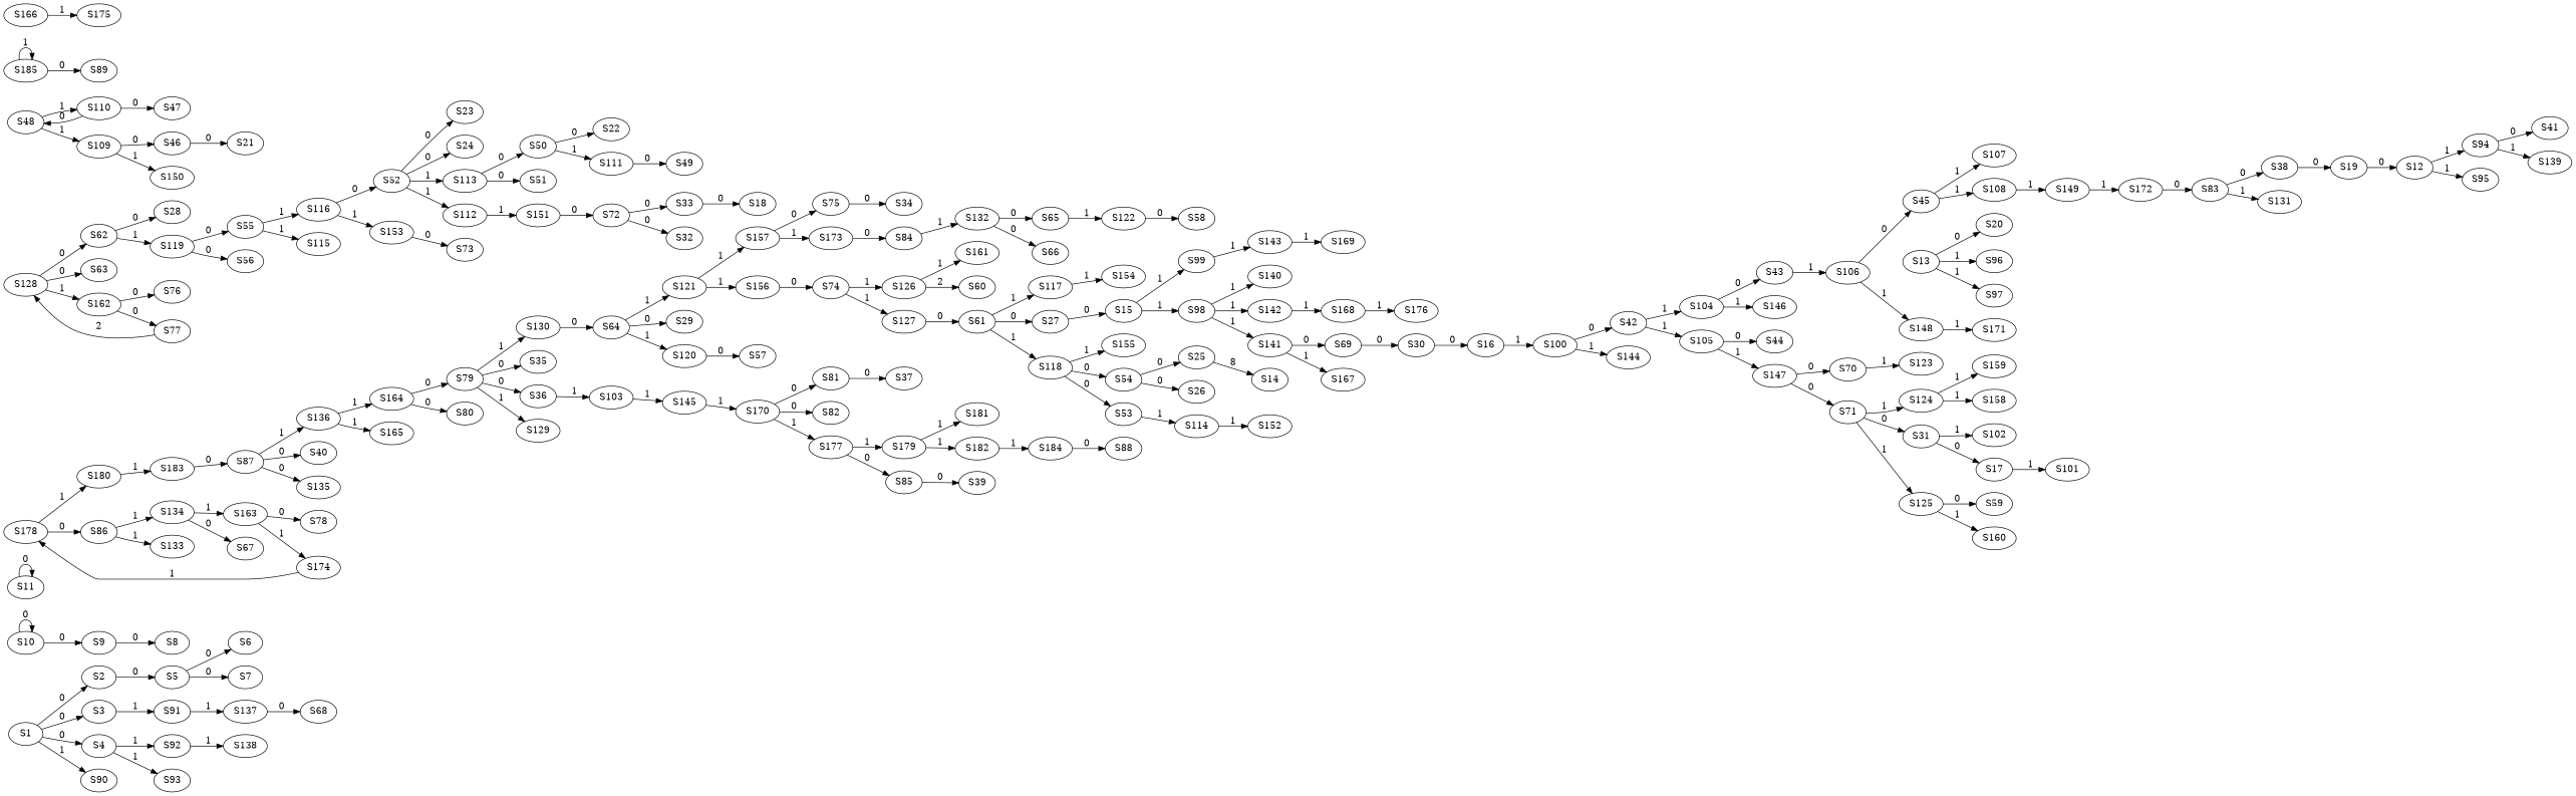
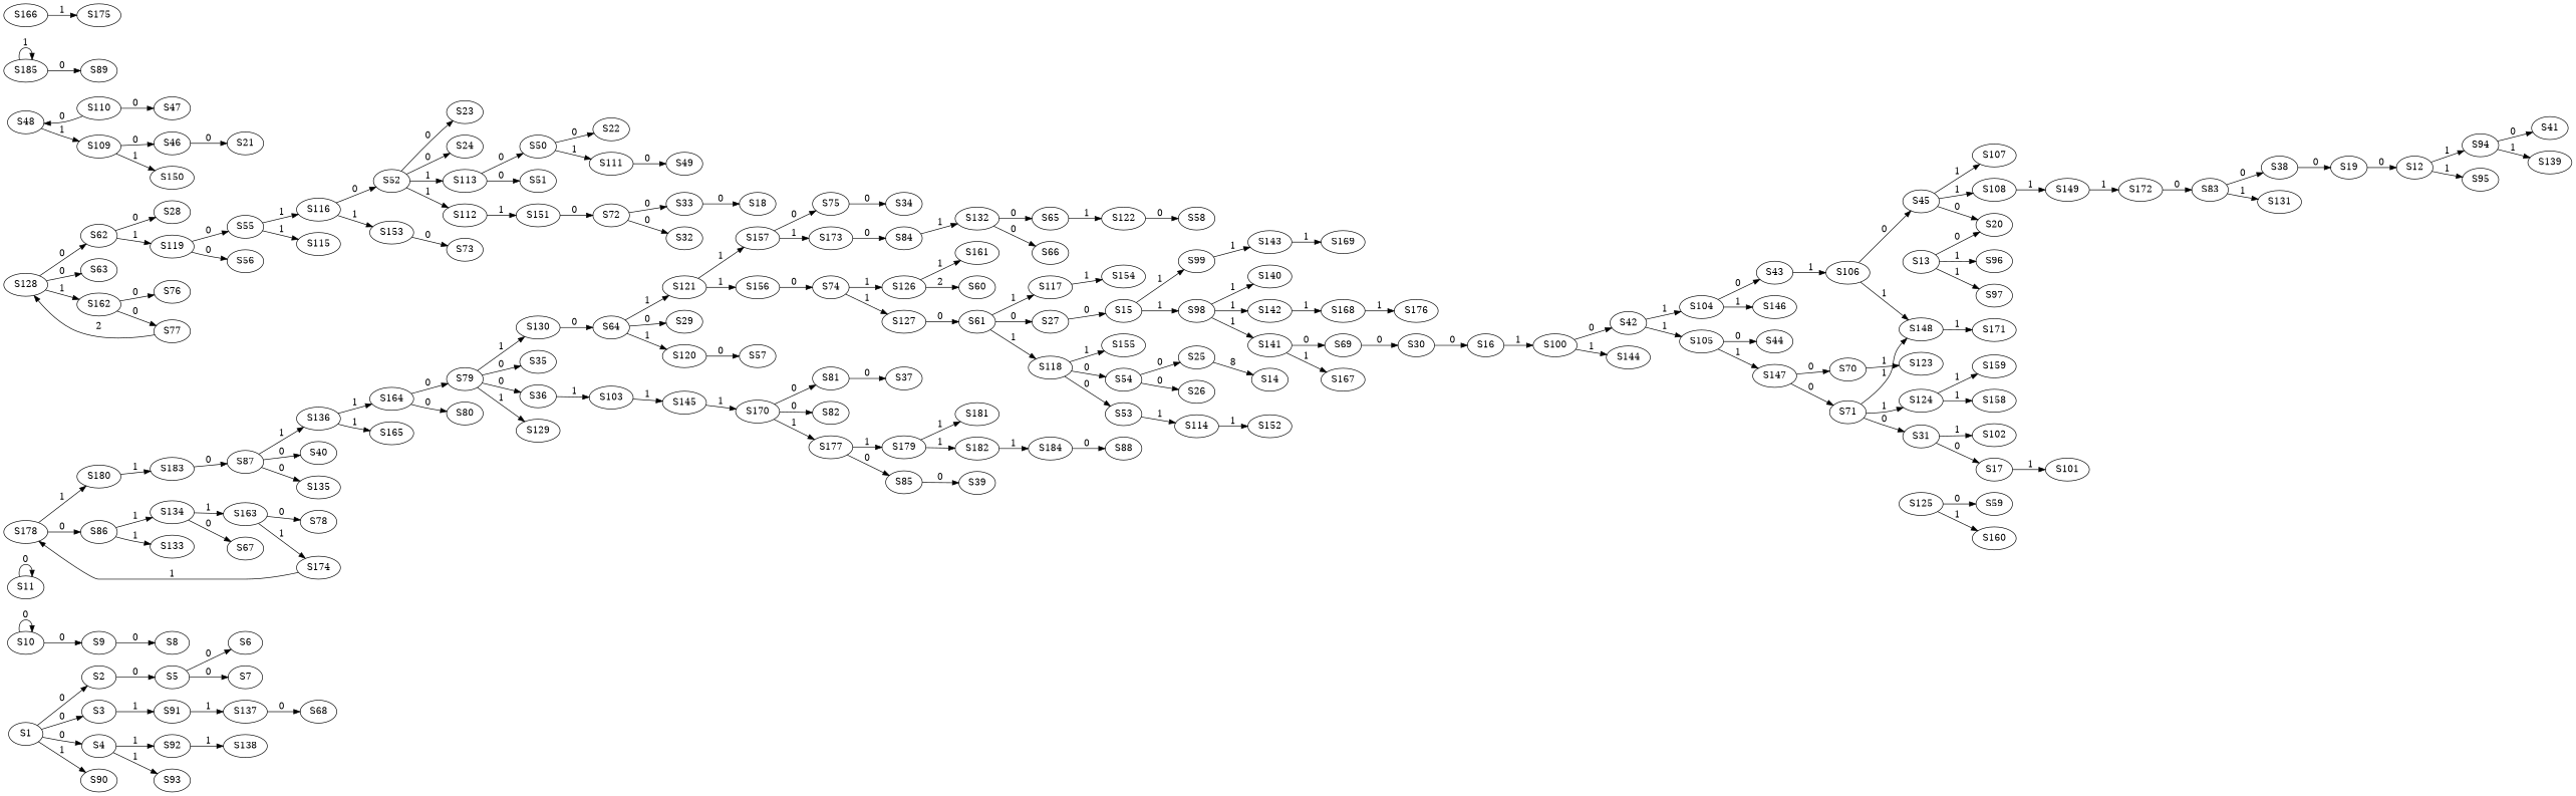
  strict digraph {
    rankdir=LR
    S1
    S2
    S3
    S4
    S90
    S5
    S91
    S92
    S93
    S6
    S7
    S137
    S138
    S9
    S8
    S10
    S11
    S19
    S12
    S94
    S95
    S41
    S139
    S13
    S20
    S96
    S97
    S25
    S14
    S27
    S15
    S98
    S99
    S141
    S140
    S142
    S143
    S30
    S16
    S100
    S42
    S144
    S31
    S17
    S102
    S101
    S33
    S18
    S38
    S45
    S107
    S108
    S149
    S46
    S21
    S50
    S22
    S111
    S49
    S52
    S23
    S24
    S113
    S112
    S51
    S151
    S54
    S26
    S61
    S118
    S117
    S53
    S155
    S154
    S62
    S28
    S119
    S55
    S56
    S64
    S29
    S120
    S121
    S57
    S156
    S157
    S69
    S71
    S125
    S124
    S59
    S160
    S158
    S159
    S72
    S32
    S75
    S34
    S79
    S35
    S36
    S130
    S129
    S103
    S145
    S81
    S37
    S83
    S131
    S85
    S39
    S87
    S40
    S135
    S136
    S164
    S165
    S104
    S105
    S43
    S146
    S44
    S147
    S106
    S148
    S70
    S171
    S109
    S150
    S110
    S47
    S48
    S116
    S153
    S73
    S114
    S152
    S115
    S122
    S58
    S126
    S60
    S161
    S127
    S128
    S63
    S162
    S76
    S77
    S132
    S65
    S66
    S134
    S67
    S163
    S78
    S174
    S68
    S167
    S123
    S74
    S173
    S84
    S178
    S80
    S170
    S82
    S177
    S179
    S172
    S181
    S182
    S86
    S180
    S133
    S183
    S184
    S88
    S185
    S89
    S168
    S169
    S166
    S175
    S176
    S1 -> S2 [label=0]
    S1 -> S3 [label=0]
    S1 -> S4 [label=0]
    S1 -> S90 [label=1]
    S2 -> S5 [label=0]
    S3 -> S91 [label=1]
    S4 -> S92 [label=1]
    S4 -> S93 [label=1]
    S5 -> S6 [label=0]
    S5 -> S7 [label=0]
    S91 -> S137 [label=1]
    S92 -> S138 [label=1]
    S137 -> S68 [label=0]
    S9 -> S8 [label=0]
    S10 -> S9 [label=0]
    S10 -> S10 [label=0]
    S11 -> S11 [label=0]
    S19 -> S12 [label=0]
    S12 -> S94 [label=1]
    S12 -> S95 [label=1]
    S94 -> S41 [label=0]
    S94 -> S139 [label=1]
    S13 -> S20 [label=0]
    S13 -> S96 [label=1]
    S13 -> S97 [label=1]
    S25 -> S14 [label=8]
    S27 -> S15 [label=0]
    S15 -> S98 [label=1]
    S15 -> S99 [label=1]
    S98 -> S141 [label=1]
    S98 -> S140 [label=1]
    S98 -> S142 [label=1]
    S99 -> S143 [label=1]
    S141 -> S69 [label=0]
    S141 -> S167 [label=1]
    S142 -> S168 [label=1]
    S143 -> S169 [label=1]
    S30 -> S16 [label=0]
    S16 -> S100 [label=1]
    S100 -> S42 [label=0]
    S100 -> S144 [label=1]
    S42 -> S104 [label=1]
    S42 -> S105 [label=1]
    S31 -> S17 [label=0]
    S31 -> S102 [label=1]
    S17 -> S101 [label=1]
    S33 -> S18 [label=0]
    S38 -> S19 [label=0]
+   S45 -> S20 [label=0]
    S45 -> S107 [label=1]
    S45 -> S108 [label=1]
    S108 -> S149 [label=1]
    S149 -> S172 [label=1]
    S46 -> S21 [label=0]
    S50 -> S22 [label=0]
    S50 -> S111 [label=1]
    S111 -> S49 [label=0]
    S52 -> S23 [label=0]
    S52 -> S24 [label=0]
    S52 -> S113 [label=1]
    S52 -> S112 [label=1]
    S113 -> S50 [label=0]
    S113 -> S51 [label=0]
    S112 -> S151 [label=1]
    S151 -> S72 [label=0]
    S54 -> S25 [label=0]
    S54 -> S26 [label=0]
    S61 -> S27 [label=0]
    S61 -> S118 [label=1]
    S61 -> S117 [label=1]
    S118 -> S54 [label=0]
    S118 -> S53 [label=0]
    S118 -> S155 [label=1]
    S117 -> S154 [label=1]
    S53 -> S114 [label=1]
    S62 -> S28 [label=0]
    S62 -> S119 [label=1]
    S119 -> S55 [label=0]
    S119 -> S56 [label=0]
    S55 -> S116 [label=1]
    S55 -> S115 [label=1]
    S64 -> S29 [label=0]
    S64 -> S120 [label=1]
    S64 -> S121 [label=1]
    S120 -> S57 [label=0]
    S121 -> S156 [label=1]
    S121 -> S157 [label=1]
    S156 -> S74 [label=0]
    S157 -> S75 [label=0]
    S157 -> S173 [label=1]
    S69 -> S30 [label=0]
    S71 -> S31 [label=0]
-   S71 -> S125 [label=1]
+   S71 -> S148 [label=1]
    S71 -> S124 [label=1]
    S125 -> S59 [label=0]
    S125 -> S160 [label=1]
    S124 -> S158 [label=1]
    S124 -> S159 [label=1]
    S72 -> S33 [label=0]
    S72 -> S32 [label=0]
    S75 -> S34 [label=0]
    S79 -> S35 [label=0]
    S79 -> S36 [label=0]
    S79 -> S130 [label=1]
    S79 -> S129 [label=1]
    S36 -> S103 [label=1]
    S130 -> S64 [label=0]
    S103 -> S145 [label=1]
    S145 -> S170 [label=1]
    S81 -> S37 [label=0]
    S83 -> S38 [label=0]
    S83 -> S131 [label=1]
    S85 -> S39 [label=0]
    S87 -> S40 [label=0]
    S87 -> S135 [label=0]
    S87 -> S136 [label=1]
    S136 -> S164 [label=1]
    S136 -> S165 [label=1]
    S164 -> S79 [label=0]
    S164 -> S80 [label=0]
    S104 -> S43 [label=0]
    S104 -> S146 [label=1]
    S105 -> S44 [label=0]
    S105 -> S147 [label=1]
    S43 -> S106 [label=1]
    S147 -> S71 [label=0]
    S147 -> S70 [label=0]
    S106 -> S45 [label=0]
    S106 -> S148 [label=1]
    S148 -> S171 [label=1]
    S70 -> S123 [label=1]
    S109 -> S46 [label=0]
    S109 -> S150 [label=1]
    S110 -> S47 [label=0]
    S110 -> S48 [label=0]
    S48 -> S109 [label=1]
-   S48 -> S110 [label=1]
    S116 -> S52 [label=0]
    S116 -> S153 [label=1]
    S153 -> S73 [label=0]
    S114 -> S152 [label=1]
    S122 -> S58 [label=0]
    S126 -> S60 [label=2]
    S126 -> S161 [label=1]
    S127 -> S61 [label=0]
    S128 -> S62 [label=0]
    S128 -> S63 [label=0]
    S128 -> S162 [label=1]
    S162 -> S76 [label=0]
    S162 -> S77 [label=0]
    S77 -> S128 [label=2]
    S132 -> S65 [label=0]
    S132 -> S66 [label=0]
    S65 -> S122 [label=1]
    S134 -> S67 [label=0]
    S134 -> S163 [label=1]
    S163 -> S78 [label=0]
    S163 -> S174 [label=1]
    S174 -> S178 [label=1]
    S74 -> S126 [label=1]
    S74 -> S127 [label=1]
    S173 -> S84 [label=0]
    S84 -> S132 [label=1]
    S178 -> S86 [label=0]
    S178 -> S180 [label=1]
    S170 -> S81 [label=0]
    S170 -> S82 [label=0]
    S170 -> S177 [label=1]
    S177 -> S85 [label=0]
    S177 -> S179 [label=1]
    S179 -> S181 [label=1]
    S179 -> S182 [label=1]
    S172 -> S83 [label=0]
    S182 -> S184 [label=1]
    S86 -> S134 [label=1]
    S86 -> S133 [label=1]
    S180 -> S183 [label=1]
    S183 -> S87 [label=0]
    S184 -> S88 [label=0]
    S185 -> S185 [label=1]
    S185 -> S89 [label=0]
    S168 -> S176 [label=1]
    S166 -> S175 [label=1]
  }
